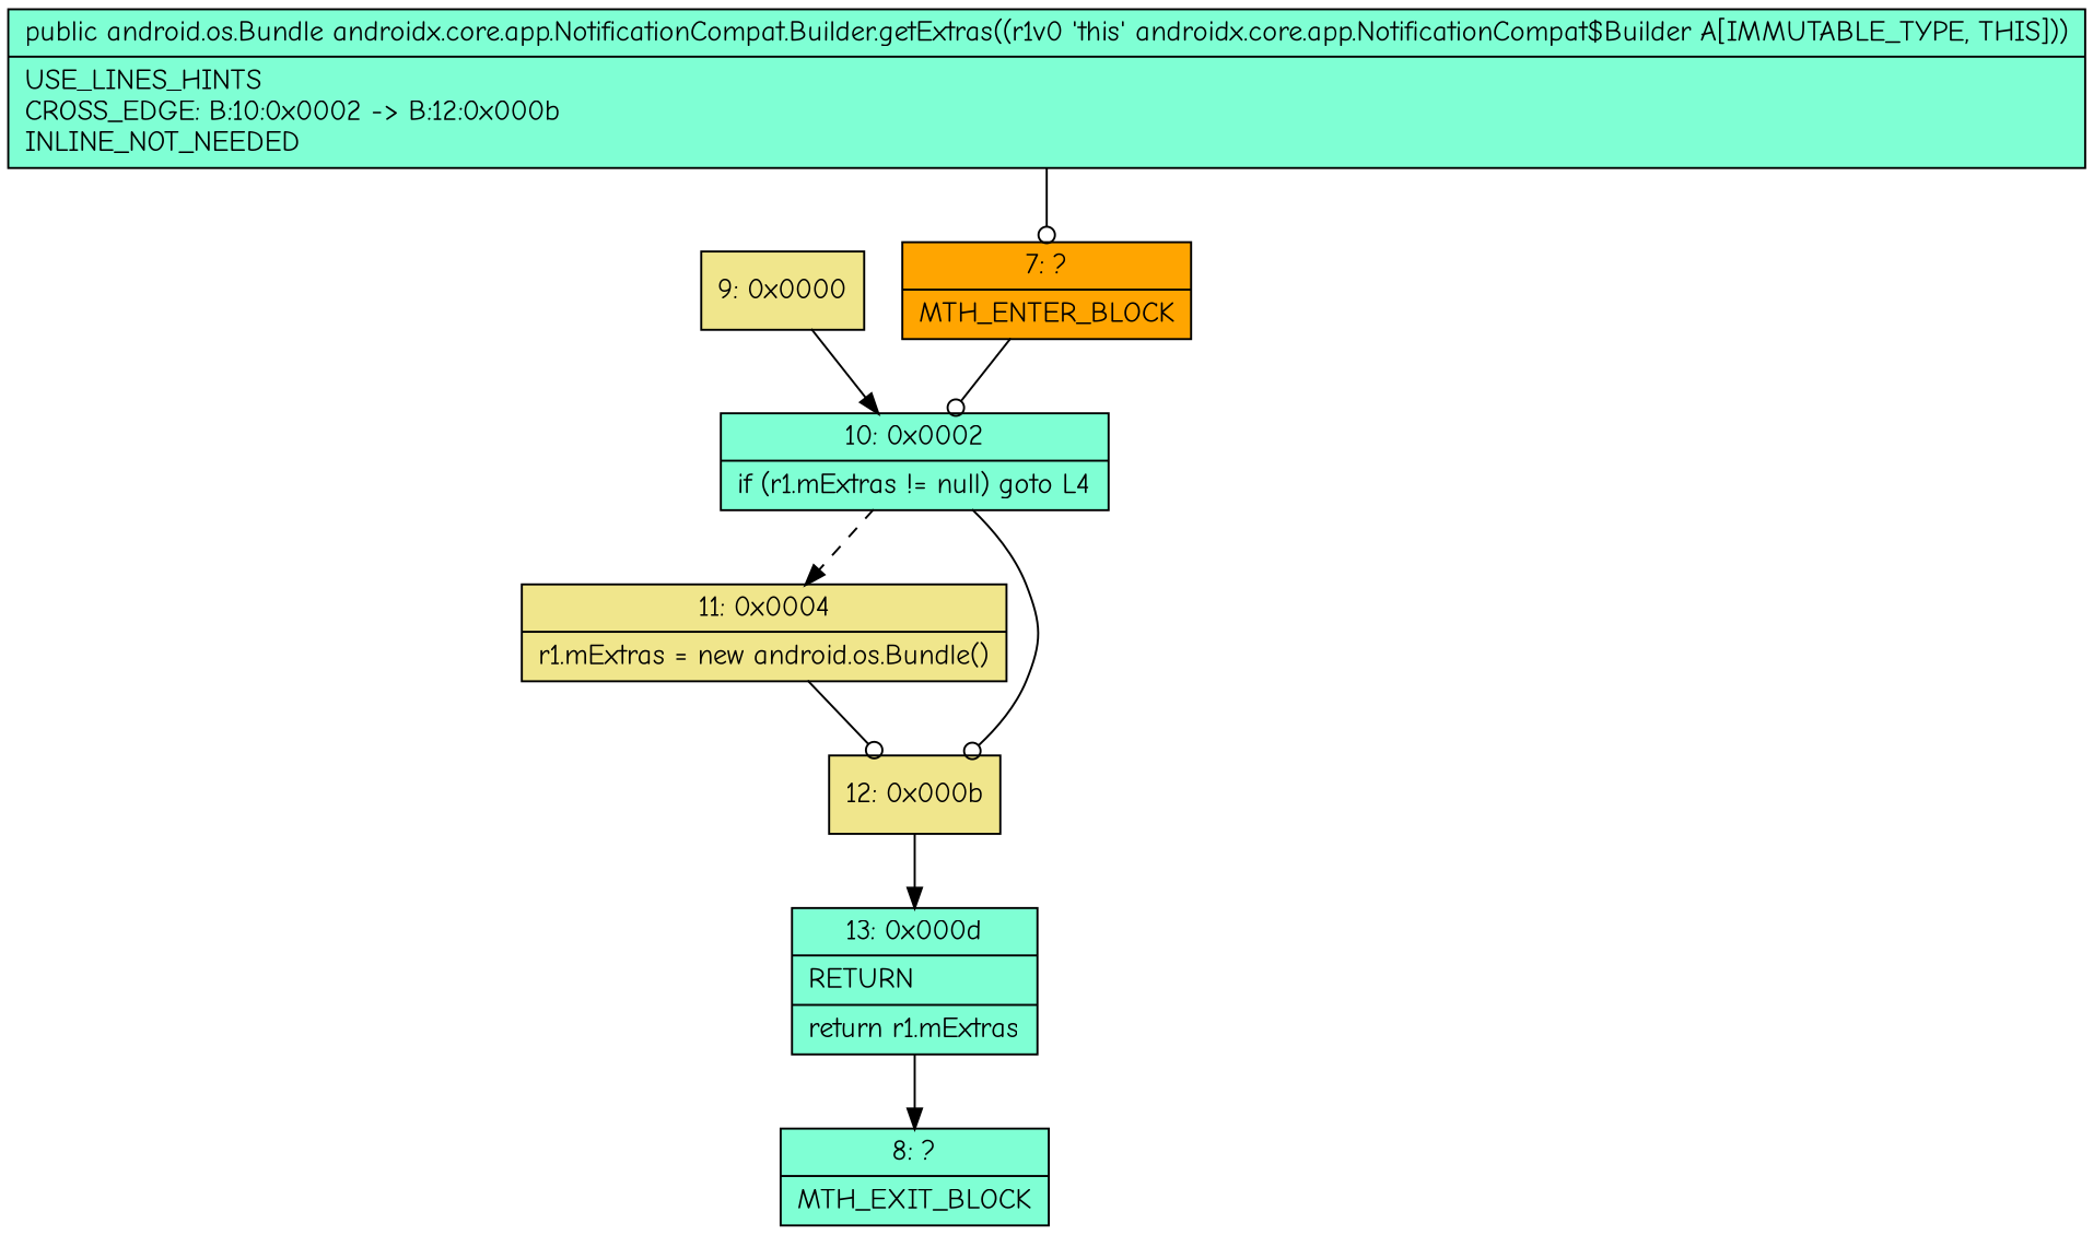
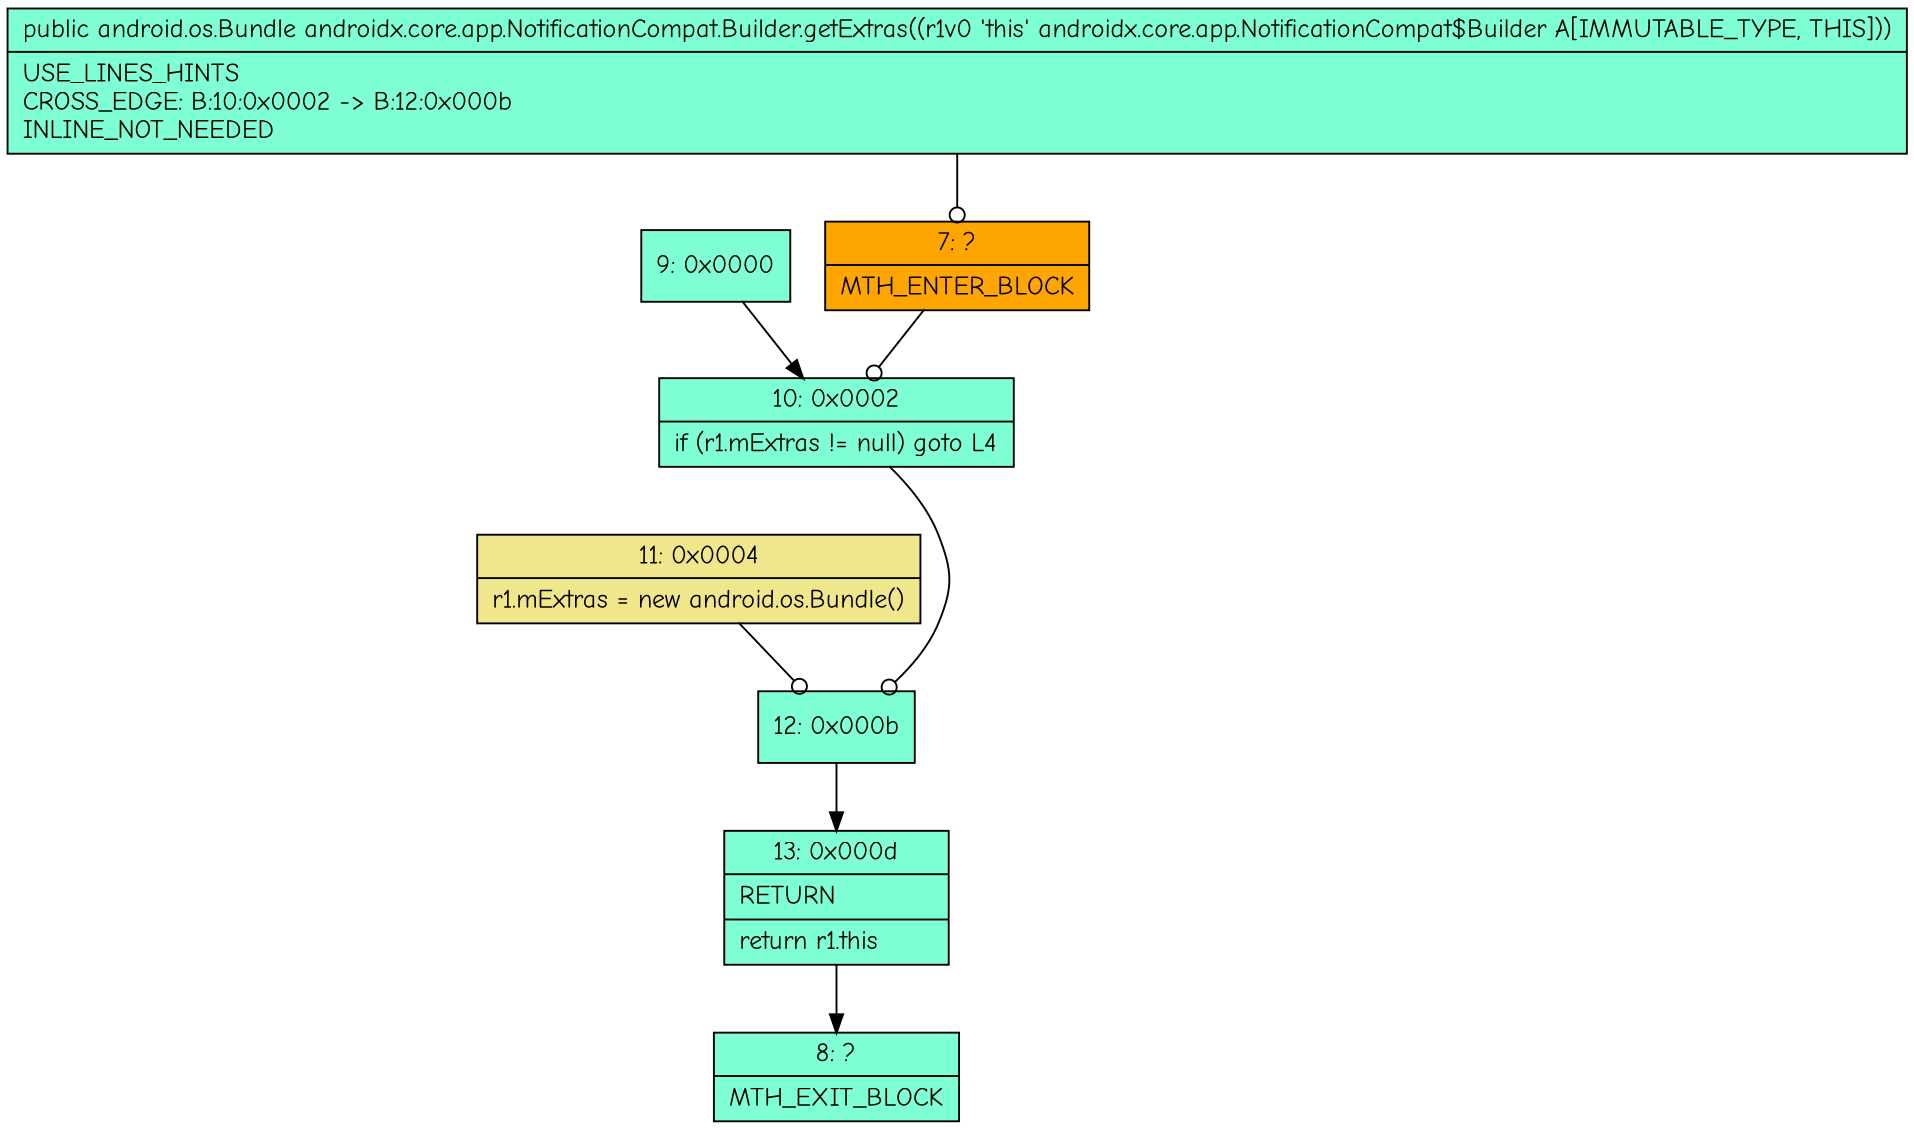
  digraph {
    fontname="Comic Neue"
    node [fillcolor=aquamarine fontname="Comic Neue" shape=record style=filled]
    edge [arrowhead=odot fontname="Comic Neue"]
    n1 [fillcolor=orange label="{7\:\ ?|MTH_ENTER_BLOCK\l}"]
    n2 [label="{10\:\ 0x0002|if (r1.mExtras != null) goto L4\l}"]
-   n3 [fillcolor=khaki label="{9\:\ 0x0000}"]
+   n3 [label="{9\:\ 0x0000}"]
    n4 [fillcolor=khaki label="{11\:\ 0x0004|r1.mExtras = new android.os.Bundle()\l}"]
-   n5 [fillcolor=khaki label="{12\:\ 0x000b}"]
-   n6 [label="{13\:\ 0x000d|RETURN\l|return r1.mExtras\l}"]
+   n5 [label="{12\:\ 0x000b}"]
+   n6 [label="{13\:\ 0x000d|RETURN\l|return r1.this\l}"]
    n7 [label="{8\:\ ?|MTH_EXIT_BLOCK\l}"]
    n8 [label="{public android.os.Bundle androidx.core.app.NotificationCompat.Builder.getExtras((r1v0 'this' androidx.core.app.NotificationCompat$Builder A[IMMUTABLE_TYPE, THIS]))  | USE_LINES_HINTS\lCROSS_EDGE: B:10:0x0002 \-\> B:12:0x000b\lINLINE_NOT_NEEDED\l}"]
    n1 -> n2
-   n2 -> n4 [arrowhead=normal style=dashed]
    n2 -> n5
    n3 -> n2 [arrowhead=normal]
    n4 -> n5
    n5 -> n6 [arrowhead=normal]
    n6 -> n7 [arrowhead=normal]
    n8 -> n1
  }
